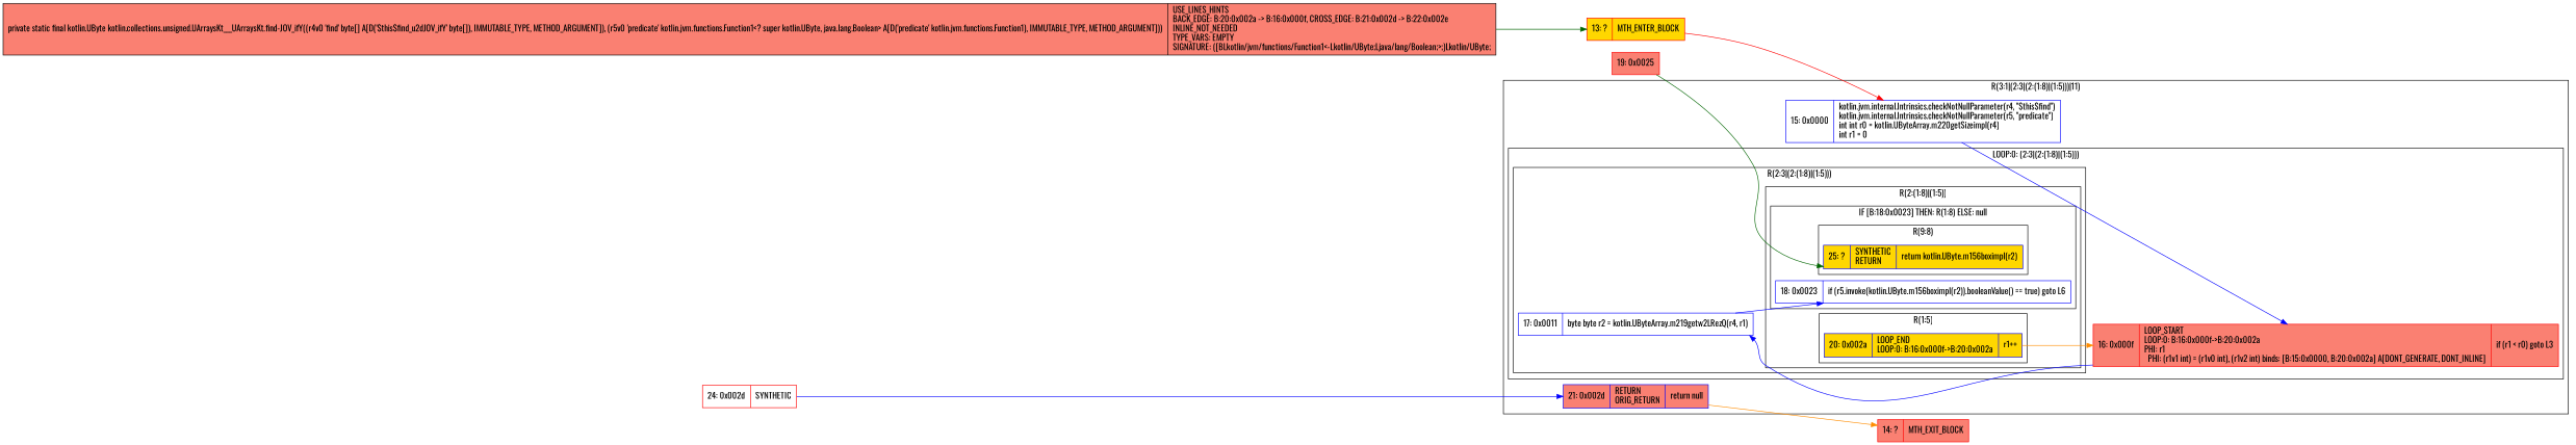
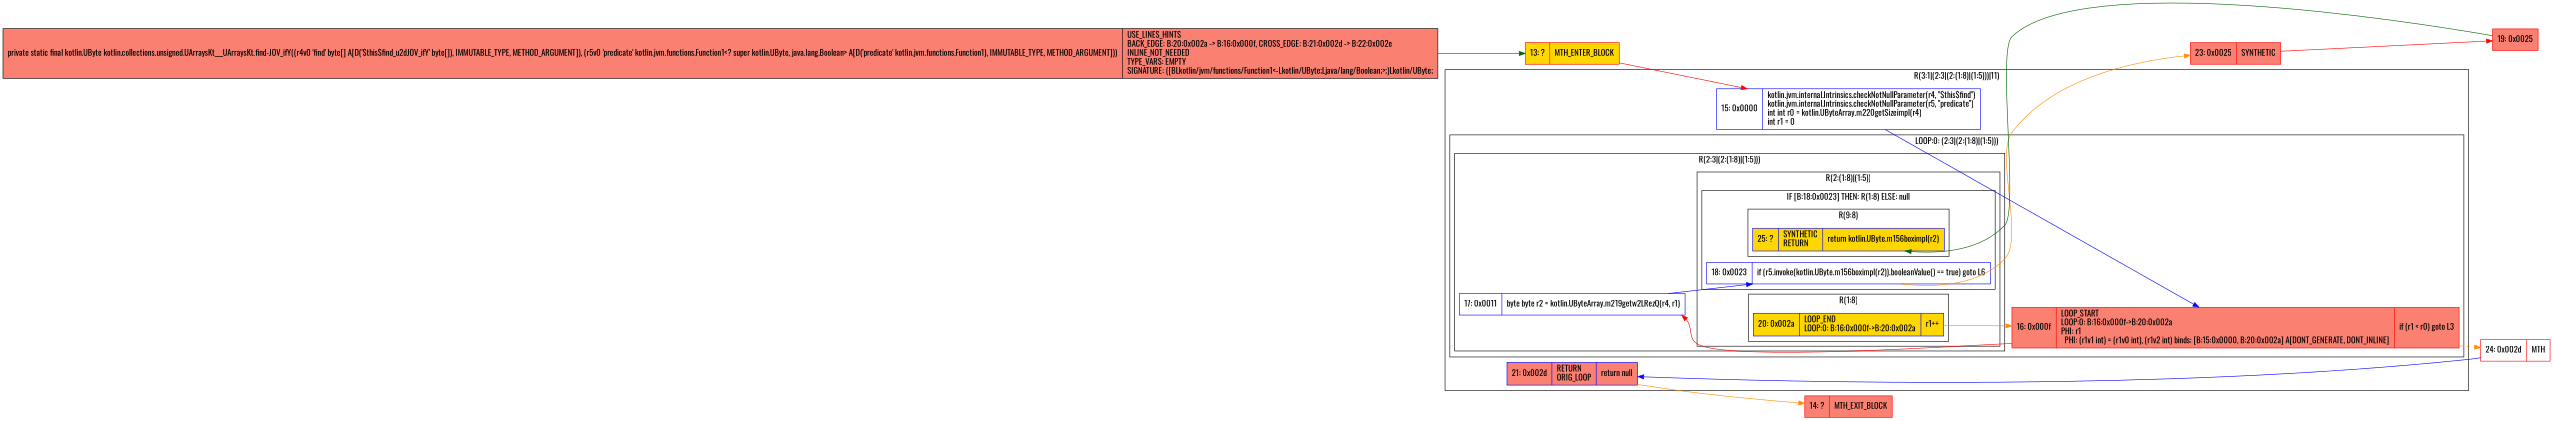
  digraph {
    fontname=Oswald
    rankdir=LR
    node [color=blue fillcolor=salmon fontname=Oswald shape=record style=filled]
    edge [color=darkorange fontname=Oswald]
    n1 [fillcolor=gold label="{25\:\ ?|SYNTHETIC\lRETURN\l|return kotlin.UByte.m156boximpl(r2)\l}"]
    n2 [fillcolor=white label="{18\:\ 0x0023|if (r5.invoke(kotlin.UByte.m156boximpl(r2)).booleanValue() == true) goto L6\l}"]
    n3 [fillcolor=gold label="{20\:\ 0x002a|LOOP_END\lLOOP:0: B:16:0x000f\-\>B:20:0x002a\l|r1++\l}"]
    n4 [fillcolor=white label="{17\:\ 0x0011|byte byte r2 = kotlin.UByteArray.m219getw2LRezQ(r4, r1)\l}"]
    n5 [color=red label="{16\:\ 0x000f|LOOP_START\lLOOP:0: B:16:0x000f\-\>B:20:0x002a\lPHI: r1 \l  PHI: (r1v1 int) = (r1v0 int), (r1v2 int) binds: [B:15:0x0000, B:20:0x002a] A[DONT_GENERATE, DONT_INLINE]\l|if (r1 \< r0) goto L3\l}"]
    n6 [fillcolor=white label="{15\:\ 0x0000|kotlin.jvm.internal.Intrinsics.checkNotNullParameter(r4, \"$this$find\")\lkotlin.jvm.internal.Intrinsics.checkNotNullParameter(r5, \"predicate\")\lint int r0 = kotlin.UByteArray.m220getSizeimpl(r4)\lint r1 = 0\l}"]
-   n7 [label="{21\:\ 0x002d|RETURN\lORIG_RETURN\l|return null\l}"]
-   n9 [color=red fillcolor=white label="{24\:\ 0x002d|SYNTHETIC\l}"]
+   n7 [label="{21\:\ 0x002d|RETURN\lORIG_LOOP\l|return null\l}"]
+   n8 [color=red label="{23\:\ 0x0025|SYNTHETIC\l}"]
+   n9 [color=red fillcolor=white label="{24\:\ 0x002d|MTH\l}"]
    n10 [color=red label="{14\:\ ?|MTH_EXIT_BLOCK\l}"]
    n11 [color=red label="{19\:\ 0x0025}"]
    n12 [color=red fillcolor=gold label="{13\:\ ?|MTH_ENTER_BLOCK\l}"]
    n13 [label="{private static final kotlin.UByte kotlin.collections.unsigned.UArraysKt___UArraysKt.find\-JOV_ifY((r4v0 'find' byte[] A[D('$this$find_u2dJOV_ifY' byte[]), IMMUTABLE_TYPE, METHOD_ARGUMENT]), (r5v0 'predicate' kotlin.jvm.functions.Function1\<? super kotlin.UByte, java.lang.Boolean\> A[D('predicate' kotlin.jvm.functions.Function1), IMMUTABLE_TYPE, METHOD_ARGUMENT]))  | USE_LINES_HINTS\lBACK_EDGE: B:20:0x002a \-\> B:16:0x000f, CROSS_EDGE: B:21:0x002d \-\> B:22:0x002e\lINLINE_NOT_NEEDED\lTYPE_VARS: EMPTY\lSIGNATURE: ([BLkotlin\/jvm\/functions\/Function1\<\-Lkotlin\/UByte;Ljava\/lang\/Boolean;\>;)Lkotlin\/UByte;\l}" color=""]
    subgraph cluster_1 {
      label="R(3:1|(2:3|(2:(1:8)|(1:5)))|11)"
      n6
      n7
      subgraph cluster_2 {
        label="LOOP:0: (2:3|(2:(1:8)|(1:5)))"
        n5
        subgraph cluster_3 {
          label="R(2:3|(2:(1:8)|(1:5)))"
          n4
          subgraph cluster_4 {
            label="R(2:(1:8)|(1:5))"
            subgraph cluster_5 {
              label="IF [B:18:0x0023] THEN: R(1:8) ELSE: null"
              n2
              subgraph cluster_6 {
                label="R(9:8)"
                n1
              }
            }
            subgraph cluster_7 {
-             label="R(1:5)"
+             label="R(1:8)"
              n3
            }
          }
        }
      }
    }
+   n2 -> n8
    n3 -> n5
    n4 -> n2 [color=blue]
-   n5 -> n4 [color=blue]
+   n5 -> n4 [color=red]
+   n5 -> n9 [style=dashed]
    n6 -> n5 [color=blue]
    n7 -> n10
+   n8 -> n11 [color=red]
    n9 -> n7 [color=blue]
    n11 -> n1 [color=darkgreen]
    n12 -> n6 [color=red]
    n13 -> n12 [color=darkgreen]
  }
